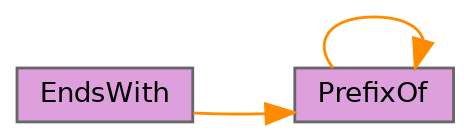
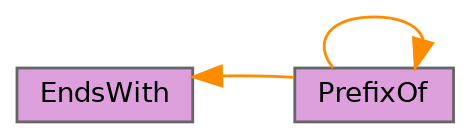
  digraph {
    rankdir=LR
    node [fillcolor=plum fontname=Helvetica fontsize=10 shape=box style=filled]
    edge [color=darkorange fontname=Helvetica fontsize=10 labelfontname=Helvetica labelfontsize=10 style=solid]
    n1 [color=gray40 fontcolor=black height=0.2 label=EndsWith width=0.4]
    n2 [color=grey40 height=0.2 label=PrefixOf width=0.4]
-   n1 -> n2
+   n2 -> n1
    n2 -> n2
  }
